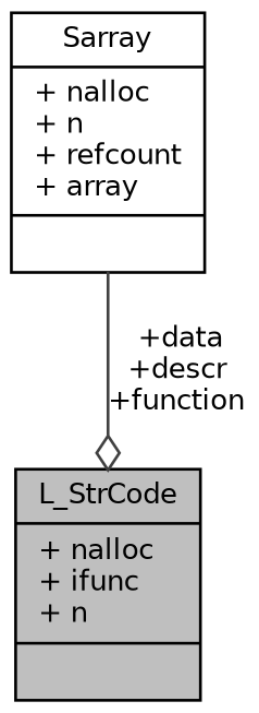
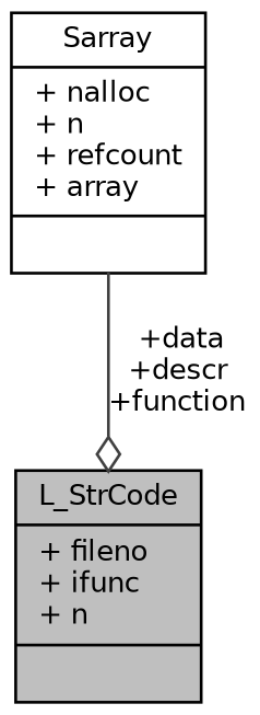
  digraph {
    node [color=black fontname=Helvetica fontsize=10 shape=record style=filled]
-   n1 [fillcolor=grey75 fontcolor=black height=0.2 label="{L_StrCode\n|+ nalloc\l+ ifunc\l+ n\l|}" width=0.4]
+   n1 [fillcolor=grey75 fontcolor=black height=0.2 label="{L_StrCode\n|+ fileno\l+ ifunc\l+ n\l|}" width=0.4]
    n2 [fillcolor=white height=0.2 label="{Sarray\n|+ nalloc\l+ n\l+ refcount\l+ array\l|}" width=0.4]
    n2 -> n1 [arrowhead=odiamond color=grey25 fontname=Helvetica fontsize=10 label=" +data\n+descr\n+function" labelfontname=Helvetica labelfontsize=10 style=solid]
  }
